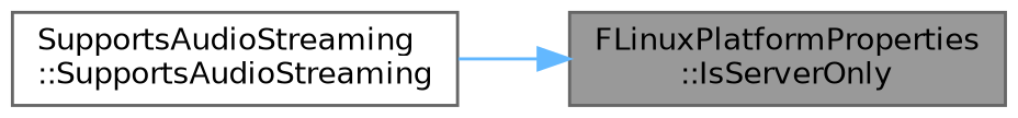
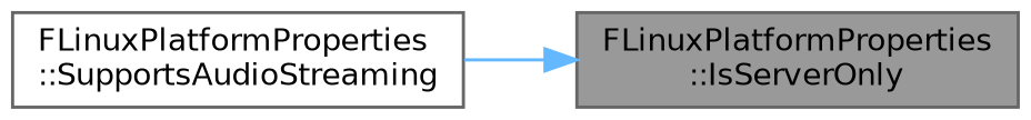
  digraph {
    rankdir=RL
    node [fontname=Helvetica fontsize=10 shape=box style=filled]
    n1 [color=gray40 fillcolor=grey60 fontcolor=black height=0.2 label="FLinuxPlatformProperties\l::IsServerOnly" width=0.4]
-   n2 [color=grey40 fillcolor=white height=0.2 label="SupportsAudioStreaming\l::SupportsAudioStreaming" width=0.4]
+   n2 [color=grey40 fillcolor=white height=0.2 label="FLinuxPlatformProperties\l::SupportsAudioStreaming" width=0.4]
    n1 -> n2 [color=steelblue1 dir=back fontname=Helvetica fontsize=10 labelfontname=Helvetica labelfontsize=10 style=solid]
  }
